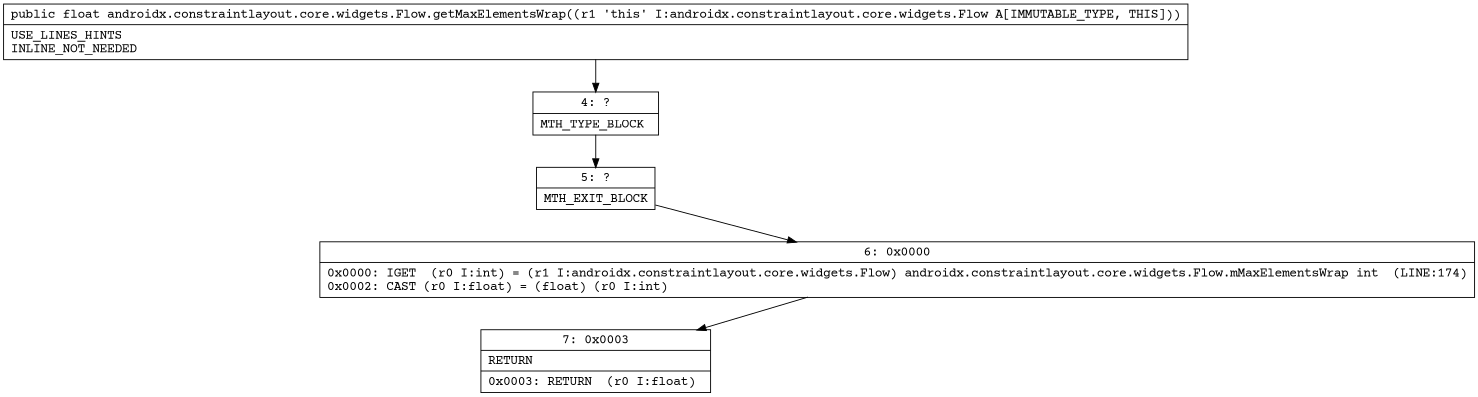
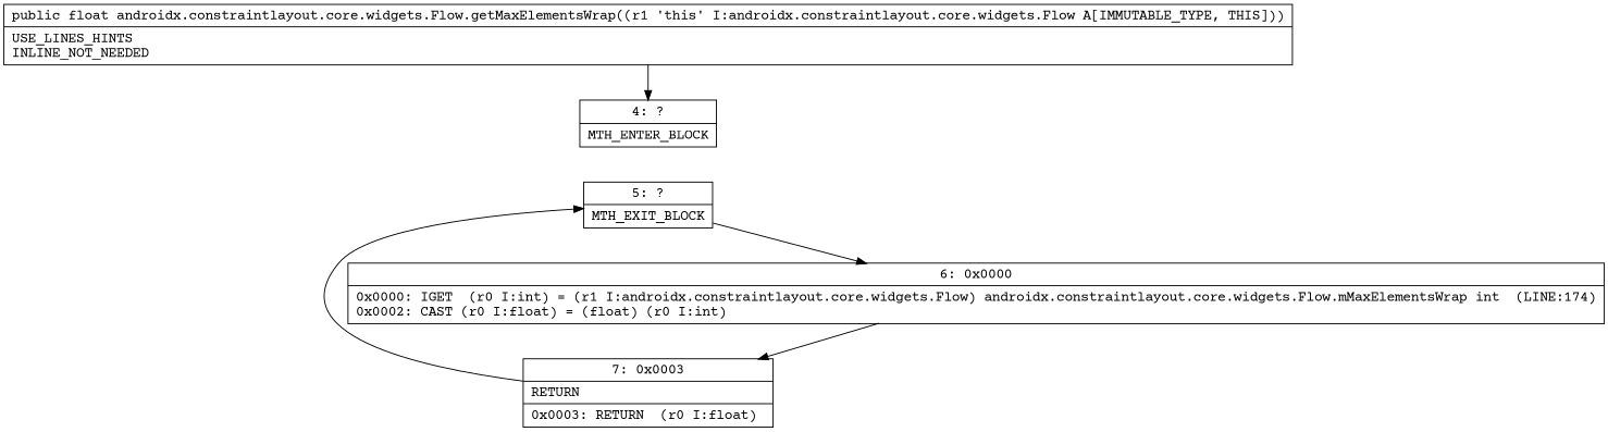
  digraph {
    fontname="Courier Prime"
    node [fontname="Courier Prime" shape=record]
    edge [fontname="Courier Prime"]
-   n1 [label="{4\:\ ?|MTH_TYPE_BLOCK\l}"]
+   n1 [label="{4\:\ ?|MTH_ENTER_BLOCK\l}"]
    n2 [label="{6\:\ 0x0000|0x0000: IGET  (r0 I:int) = (r1 I:androidx.constraintlayout.core.widgets.Flow) androidx.constraintlayout.core.widgets.Flow.mMaxElementsWrap int  (LINE:174)\l0x0002: CAST (r0 I:float) = (float) (r0 I:int) \l}"]
    n3 [label="{7\:\ 0x0003|RETURN\l|0x0003: RETURN  (r0 I:float) \l}"]
    n4 [label="{5\:\ ?|MTH_EXIT_BLOCK\l}"]
    n5 [label="{public float androidx.constraintlayout.core.widgets.Flow.getMaxElementsWrap((r1 'this' I:androidx.constraintlayout.core.widgets.Flow A[IMMUTABLE_TYPE, THIS]))  | USE_LINES_HINTS\lINLINE_NOT_NEEDED\l}"]
    n2 -> n3
-   n1 -> n4
+   n3 -> n4
    n4 -> n2
    n5 -> n1
  }
